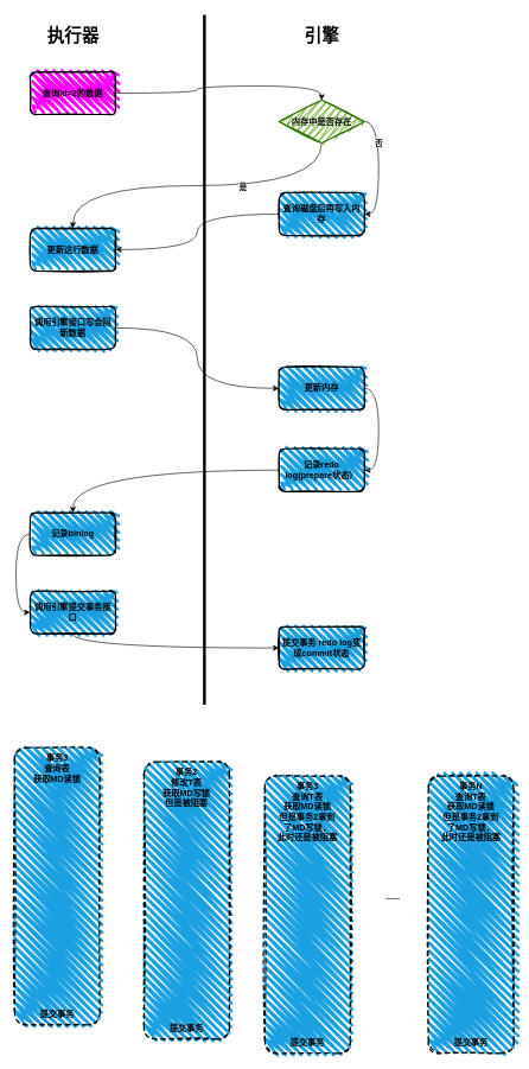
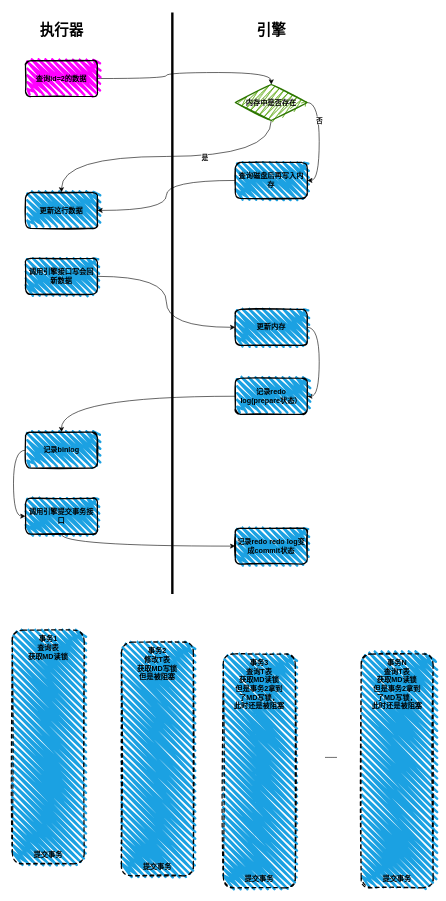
  <mxCell id="0" />
  <mxCell id="1" parent="0" />
  <mxCell id="2" value="" style="line;strokeWidth=4;direction=south;html=1;perimeter=backbonePerimeter;points=[];outlineConnect=0;" parent="1" vertex="1"><mxGeometry x="282" y="20" width="10" height="970" as="geometry" /></mxCell>
  <mxCell id="3" value="&lt;font face=&quot;Comic Sans MS&quot;&gt;执行器&lt;/font&gt;" style="text;strokeColor=none;fillColor=none;html=1;fontSize=24;fontStyle=1;verticalAlign=middle;align=center;" parent="1" vertex="1"><mxGeometry x="52" y="30" width="100" height="40" as="geometry" /></mxCell>
  <mxCell id="4" value="&lt;font face=&quot;Comic Sans MS&quot;&gt;引擎&lt;/font&gt;" style="text;strokeColor=none;fillColor=none;html=1;fontSize=24;fontStyle=1;verticalAlign=middle;align=center;" parent="1" vertex="1"><mxGeometry x="402" y="30" width="100" height="40" as="geometry" /></mxCell>
  <mxCell id="5" style="edgeStyle=orthogonalEdgeStyle;curved=1;orthogonalLoop=1;jettySize=auto;html=1;exitX=1;exitY=0.5;exitDx=0;exitDy=0;entryX=1;entryY=0.5;entryDx=0;entryDy=0;fontFamily=Comic Sans MS;fontColor=#000000;" parent="1" source="9" target="14" edge="1"><mxGeometry relative="1" as="geometry"><mxPoint x="512" y="293" as="targetPoint" /></mxGeometry></mxCell>
  <mxCell id="6" value="否" style="edgeLabel;html=1;align=center;verticalAlign=middle;resizable=0;points=[];fontFamily=Comic Sans MS;fontColor=#000000;fontStyle=1" parent="5" vertex="1" connectable="0"><mxGeometry x="-0.421" y="-1" relative="1" as="geometry"><mxPoint as="offset" /></mxGeometry></mxCell>
  <mxCell id="7" style="edgeStyle=orthogonalEdgeStyle;curved=1;orthogonalLoop=1;jettySize=auto;html=1;exitX=0.5;exitY=1;exitDx=0;exitDy=0;entryX=0.5;entryY=0;entryDx=0;entryDy=0;fontFamily=Comic Sans MS;fontColor=#000000;" parent="1" source="9" target="12" edge="1"><mxGeometry relative="1" as="geometry" /></mxCell>
  <mxCell id="8" value="是" style="edgeLabel;html=1;align=center;verticalAlign=middle;resizable=0;points=[];fontFamily=Comic Sans MS;fontColor=#000000;fontStyle=1;fontSize=11;" parent="7" vertex="1" connectable="0"><mxGeometry x="-0.268" y="1" relative="1" as="geometry"><mxPoint as="offset" /></mxGeometry></mxCell>
  <mxCell id="9" value="&lt;b&gt;&lt;font face=&quot;Comic Sans MS&quot; color=&quot;#000000&quot;&gt;内存中是否存在&lt;/font&gt;&lt;/b&gt;" style="rhombus;whiteSpace=wrap;html=1;strokeWidth=2;fillWeight=-1;hachureGap=8;fillStyle=zigzag;sketch=1;fillColor=#60a917;strokeColor=#2D7600;fontColor=#ffffff;" parent="1" vertex="1"><mxGeometry x="392" y="140" width="120" height="60" as="geometry" /></mxCell>
  <mxCell id="10" style="edgeStyle=orthogonalEdgeStyle;curved=1;orthogonalLoop=1;jettySize=auto;html=1;exitX=1;exitY=0.5;exitDx=0;exitDy=0;entryX=0.5;entryY=0;entryDx=0;entryDy=0;fontFamily=Comic Sans MS;fontSize=11;fontColor=#000000;" parent="1" source="11" target="9" edge="1"><mxGeometry relative="1" as="geometry" /></mxCell>
  <mxCell id="11" value="&lt;b&gt;查询id=2的数据&lt;/b&gt;" style="rounded=1;whiteSpace=wrap;html=1;strokeWidth=2;fillWeight=4;hachureGap=8;hachureAngle=45;sketch=1;fillStyle=zigzag;shadow=0;glass=0;fillColor=#FF00FF;" parent="1" vertex="1"><mxGeometry x="42" y="100" width="120" height="60" as="geometry" /></mxCell>
  <mxCell id="12" value="&lt;b&gt;更新这行数据&lt;/b&gt;" style="rounded=1;whiteSpace=wrap;html=1;strokeWidth=2;fillWeight=4;hachureGap=8;hachureAngle=45;fillColor=#1ba1e2;sketch=1;fillStyle=zigzag;shadow=0;glass=0;" parent="1" vertex="1"><mxGeometry x="42" y="320" width="120" height="60" as="geometry" /></mxCell>
  <mxCell id="13" style="edgeStyle=orthogonalEdgeStyle;curved=1;orthogonalLoop=1;jettySize=auto;html=1;exitX=0;exitY=0.5;exitDx=0;exitDy=0;entryX=1;entryY=0.5;entryDx=0;entryDy=0;fontFamily=Comic Sans MS;fontSize=11;fontColor=#000000;" parent="1" source="14" target="12" edge="1"><mxGeometry relative="1" as="geometry" /></mxCell>
  <mxCell id="14" value="&lt;b&gt;查询磁盘后再写入内存&lt;/b&gt;" style="rounded=1;whiteSpace=wrap;html=1;strokeWidth=2;fillWeight=4;hachureGap=8;hachureAngle=45;fillColor=#1ba1e2;sketch=1;fillStyle=zigzag;shadow=0;glass=0;" parent="1" vertex="1"><mxGeometry x="392" y="270" width="120" height="60" as="geometry" /></mxCell>
  <mxCell id="15" style="edgeStyle=orthogonalEdgeStyle;curved=1;orthogonalLoop=1;jettySize=auto;html=1;exitX=1;exitY=0.5;exitDx=0;exitDy=0;entryX=0;entryY=0.5;entryDx=0;entryDy=0;fontFamily=Comic Sans MS;fontSize=11;fontColor=#000000;" parent="1" source="16" target="18" edge="1"><mxGeometry relative="1" as="geometry" /></mxCell>
  <mxCell id="16" value="&lt;b&gt;调用引擎接口写会回新数据&lt;/b&gt;" style="rounded=1;whiteSpace=wrap;html=1;strokeWidth=2;fillWeight=4;hachureGap=8;hachureAngle=45;fillColor=#1ba1e2;sketch=1;fillStyle=zigzag;shadow=0;glass=0;" parent="1" vertex="1"><mxGeometry x="42" y="430" width="120" height="60" as="geometry" /></mxCell>
  <mxCell id="17" style="edgeStyle=orthogonalEdgeStyle;curved=1;orthogonalLoop=1;jettySize=auto;html=1;exitX=1;exitY=0.5;exitDx=0;exitDy=0;entryX=1;entryY=0.5;entryDx=0;entryDy=0;fontFamily=Comic Sans MS;fontSize=11;fontColor=#000000;" parent="1" source="18" target="20" edge="1"><mxGeometry relative="1" as="geometry" /></mxCell>
  <mxCell id="18" value="&lt;b&gt;更新内存&lt;/b&gt;" style="rounded=1;whiteSpace=wrap;html=1;strokeWidth=2;fillWeight=4;hachureGap=8;hachureAngle=45;fillColor=#1ba1e2;sketch=1;fillStyle=zigzag;shadow=0;glass=0;" parent="1" vertex="1"><mxGeometry x="392" y="515" width="120" height="60" as="geometry" /></mxCell>
  <mxCell id="19" style="edgeStyle=orthogonalEdgeStyle;curved=1;orthogonalLoop=1;jettySize=auto;html=1;exitX=0;exitY=0.5;exitDx=0;exitDy=0;entryX=0.5;entryY=0;entryDx=0;entryDy=0;fontFamily=Comic Sans MS;fontSize=11;fontColor=#000000;" parent="1" source="20" target="22" edge="1"><mxGeometry relative="1" as="geometry" /></mxCell>
  <mxCell id="20" value="&lt;b&gt;记录redo log(prepare状态）&lt;/b&gt;" style="rounded=1;whiteSpace=wrap;html=1;strokeWidth=2;fillWeight=4;hachureGap=8;hachureAngle=45;fillColor=#1ba1e2;sketch=1;fillStyle=zigzag;shadow=0;glass=0;" parent="1" vertex="1"><mxGeometry x="392" y="630" width="120" height="60" as="geometry" /></mxCell>
  <mxCell id="21" style="edgeStyle=orthogonalEdgeStyle;curved=1;orthogonalLoop=1;jettySize=auto;html=1;exitX=0;exitY=0.5;exitDx=0;exitDy=0;entryX=0;entryY=0.5;entryDx=0;entryDy=0;fontFamily=Comic Sans MS;fontSize=11;fontColor=#000000;" parent="1" source="22" target="24" edge="1"><mxGeometry relative="1" as="geometry" /></mxCell>
  <mxCell id="22" value="&lt;b&gt;记录binlog&lt;/b&gt;" style="rounded=1;whiteSpace=wrap;html=1;strokeWidth=2;fillWeight=4;hachureGap=8;hachureAngle=45;fillColor=#1ba1e2;sketch=1;fillStyle=zigzag;shadow=0;glass=0;" parent="1" vertex="1"><mxGeometry x="42" y="720" width="120" height="60" as="geometry" /></mxCell>
  <mxCell id="23" style="edgeStyle=orthogonalEdgeStyle;curved=1;orthogonalLoop=1;jettySize=auto;html=1;exitX=0.5;exitY=1;exitDx=0;exitDy=0;fontFamily=Comic Sans MS;fontSize=11;fontColor=#000000;" parent="1" source="24" target="25" edge="1"><mxGeometry relative="1" as="geometry" /></mxCell>
  <mxCell id="24" value="&lt;b&gt;调用引擎提交事务接口&lt;/b&gt;" style="rounded=1;whiteSpace=wrap;html=1;strokeWidth=2;fillWeight=4;hachureGap=8;hachureAngle=45;fillColor=#1ba1e2;sketch=1;fillStyle=zigzag;shadow=0;glass=0;" parent="1" vertex="1"><mxGeometry x="42" y="830" width="120" height="60" as="geometry" /></mxCell>
- <mxCell id="25" value="&lt;b&gt;提交事务 redo log变成commit状态&lt;/b&gt;" style="rounded=1;whiteSpace=wrap;html=1;strokeWidth=2;fillWeight=4;hachureGap=8;hachureAngle=45;fillColor=#1ba1e2;sketch=1;fillStyle=zigzag;shadow=0;glass=0;" parent="1" vertex="1"><mxGeometry x="392" y="880" width="120" height="60" as="geometry" /></mxCell>
- <mxCell id="26" value="&lt;b&gt;事务3&lt;br&gt;查询表&lt;br&gt;获取MD读锁&lt;br&gt;&lt;br&gt;&lt;br&gt;&lt;br&gt;&lt;br&gt;&lt;br&gt;&lt;br&gt;&lt;br&gt;&lt;br&gt;&lt;br&gt;&lt;br&gt;&lt;br&gt;&lt;br&gt;&lt;br&gt;&lt;br&gt;&lt;br&gt;&lt;br&gt;&lt;br&gt;&lt;br&gt;&lt;br&gt;&lt;br&gt;&lt;br&gt;&lt;br&gt;提交事务&lt;br&gt;&lt;/b&gt;" style="rounded=1;whiteSpace=wrap;html=1;strokeWidth=2;fillWeight=4;hachureGap=8;hachureAngle=45;fillColor=#1ba1e2;sketch=1;fillStyle=zigzag;shadow=0;glass=0;dashed=1;" vertex="1" parent="1"><mxGeometry x="20" y="1050" width="120" height="390" as="geometry" /></mxCell>
+ <mxCell id="25" value="&lt;b&gt;记录redo redo log变成commit状态&lt;/b&gt;" style="rounded=1;whiteSpace=wrap;html=1;strokeWidth=2;fillWeight=4;hachureGap=8;hachureAngle=45;fillColor=#1ba1e2;sketch=1;fillStyle=zigzag;shadow=0;glass=0;" parent="1" vertex="1"><mxGeometry x="392" y="880" width="120" height="60" as="geometry" /></mxCell>
+ <mxCell id="26" value="&lt;b&gt;事务1&lt;br&gt;查询表&lt;br&gt;获取MD读锁&lt;br&gt;&lt;br&gt;&lt;br&gt;&lt;br&gt;&lt;br&gt;&lt;br&gt;&lt;br&gt;&lt;br&gt;&lt;br&gt;&lt;br&gt;&lt;br&gt;&lt;br&gt;&lt;br&gt;&lt;br&gt;&lt;br&gt;&lt;br&gt;&lt;br&gt;&lt;br&gt;&lt;br&gt;&lt;br&gt;&lt;br&gt;&lt;br&gt;&lt;br&gt;提交事务&lt;br&gt;&lt;/b&gt;" style="rounded=1;whiteSpace=wrap;html=1;strokeWidth=2;fillWeight=4;hachureGap=8;hachureAngle=45;fillColor=#1ba1e2;sketch=1;fillStyle=zigzag;shadow=0;glass=0;dashed=1;" vertex="1" parent="1"><mxGeometry x="20" y="1050" width="120" height="390" as="geometry" /></mxCell>
  <mxCell id="27" value="&lt;b&gt;事务2&lt;br&gt;修改T表&lt;br&gt;获取MD写锁&lt;br&gt;但是被阻塞&lt;br&gt;&lt;br&gt;&lt;br&gt;&lt;br&gt;&lt;br&gt;&lt;br&gt;&lt;br&gt;&lt;br&gt;&lt;br&gt;&lt;br&gt;&lt;br&gt;&lt;br&gt;&lt;br&gt;&lt;br&gt;&lt;br&gt;&lt;br&gt;&lt;br&gt;&lt;br&gt;&lt;br&gt;&lt;br&gt;&lt;br&gt;&lt;br&gt;提交事务&lt;br&gt;&lt;/b&gt;" style="rounded=1;whiteSpace=wrap;html=1;strokeWidth=2;fillWeight=4;hachureGap=8;hachureAngle=45;fillColor=#1ba1e2;sketch=1;fillStyle=zigzag;shadow=0;glass=0;dashed=1;" vertex="1" parent="1"><mxGeometry x="202" y="1070" width="120" height="390" as="geometry" /></mxCell>
  <mxCell id="28" value="&lt;b&gt;事务3&lt;br&gt;查询T表&lt;br&gt;获取MD读锁&lt;br&gt;但是事务2拿到&lt;br&gt;了MD写锁，&lt;br&gt;此时还是被阻塞&lt;br&gt;&lt;br&gt;&lt;br&gt;&lt;br&gt;&lt;br&gt;&lt;br&gt;&lt;br&gt;&lt;br&gt;&lt;br&gt;&lt;br&gt;&lt;br&gt;&lt;br&gt;&lt;br&gt;&lt;br&gt;&lt;br&gt;&lt;br&gt;&lt;br&gt;&lt;br&gt;&lt;br&gt;&lt;br&gt;提交事务&lt;br&gt;&lt;/b&gt;" style="rounded=1;whiteSpace=wrap;html=1;strokeWidth=2;fillWeight=4;hachureGap=8;hachureAngle=45;fillColor=#1ba1e2;sketch=1;fillStyle=zigzag;shadow=0;glass=0;dashed=1;" vertex="1" parent="1"><mxGeometry x="372" y="1090" width="120" height="390" as="geometry" /></mxCell>
  <mxCell id="29" value="&lt;b&gt;......&lt;/b&gt;" style="text;html=1;strokeColor=none;fillColor=none;align=center;verticalAlign=middle;whiteSpace=wrap;rounded=0;shadow=0;glass=0;dashed=1;sketch=0;" vertex="1" parent="1"><mxGeometry x="532" y="1250" width="40" height="20" as="geometry" /></mxCell>
  <mxCell id="30" value="&lt;b&gt;事务N&lt;br&gt;查询T表&lt;br&gt;获取MD读锁&lt;br&gt;但是事务2拿到&lt;br&gt;了MD写锁，&lt;br&gt;此时还是被阻塞&lt;br&gt;&lt;br&gt;&lt;br&gt;&lt;br&gt;&lt;br&gt;&lt;br&gt;&lt;br&gt;&lt;br&gt;&lt;br&gt;&lt;br&gt;&lt;br&gt;&lt;br&gt;&lt;br&gt;&lt;br&gt;&lt;br&gt;&lt;br&gt;&lt;br&gt;&lt;br&gt;&lt;br&gt;&lt;br&gt;提交事务&lt;br&gt;&lt;/b&gt;" style="rounded=1;whiteSpace=wrap;html=1;strokeWidth=2;fillWeight=4;hachureGap=8;hachureAngle=45;fillColor=#1ba1e2;sketch=1;fillStyle=zigzag;shadow=0;glass=0;dashed=1;" vertex="1" parent="1"><mxGeometry x="602" y="1090" width="120" height="390" as="geometry" /></mxCell>
